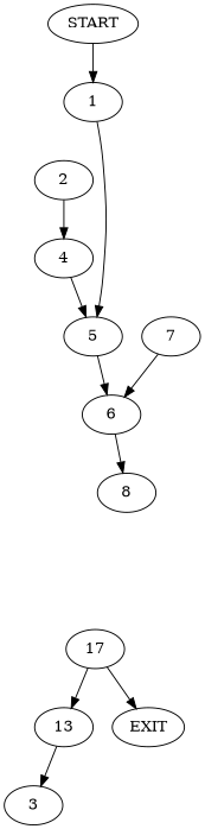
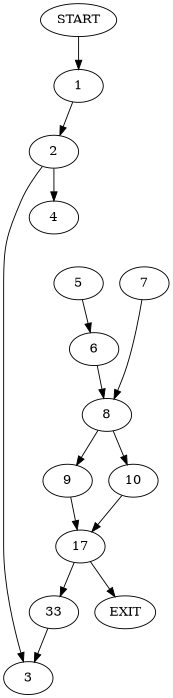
  digraph {
    n1 [label=START]
    1
    2
    3
    4
    5
-   13
+   13 [label=33]
    6
    8
    7
+   9
+   10
    n13 [label=17]
    n14 [label=EXIT]
    n1 -> 1
-   1 -> 5
+   1 -> 2
+   2 -> 3
    2 -> 4
-   4 -> 5
    5 -> 6
    13 -> 3
    6 -> 8
-   7 -> 6
+   8 -> 9
+   8 -> 10
+   7 -> 8
+   9 -> n13
+   10 -> n13
    n13 -> 13 [tailport=s2]
    n13 -> n14
  }
